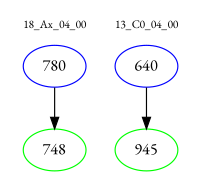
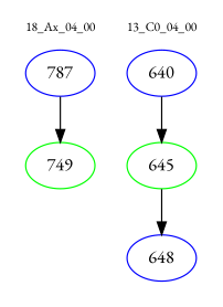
  digraph {
    fontname="EB Garamond"
    node [color=blue fontname="EB Garamond"]
    edge [color=black fontname="EB Garamond"]
-   n1 [label=780]
-   n2 [color=green label=748]
+   n1 [label=787]
+   n2 [color=green label=749]
    n3 [label=640]
-   n4 [color=green label=945]
+   n4 [color=green label=645]
+   n5 [label=648]
    subgraph cluster_1 {
      color=white
      fontsize=10
      label="18_Ax_04_00"
      n1
      n2
    }
    subgraph cluster_2 {
      color=white
      fontsize=10
      label="13_C0_04_00"
      n3
      n4
+     n5
    }
    n1 -> n2
    n3 -> n4
+   n4 -> n5
  }
